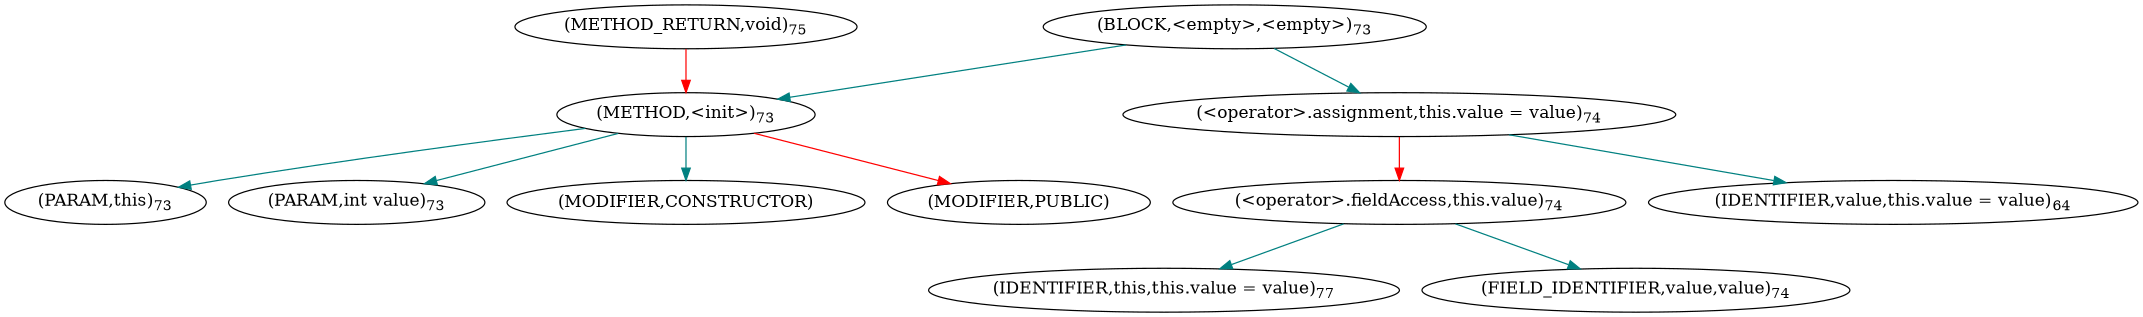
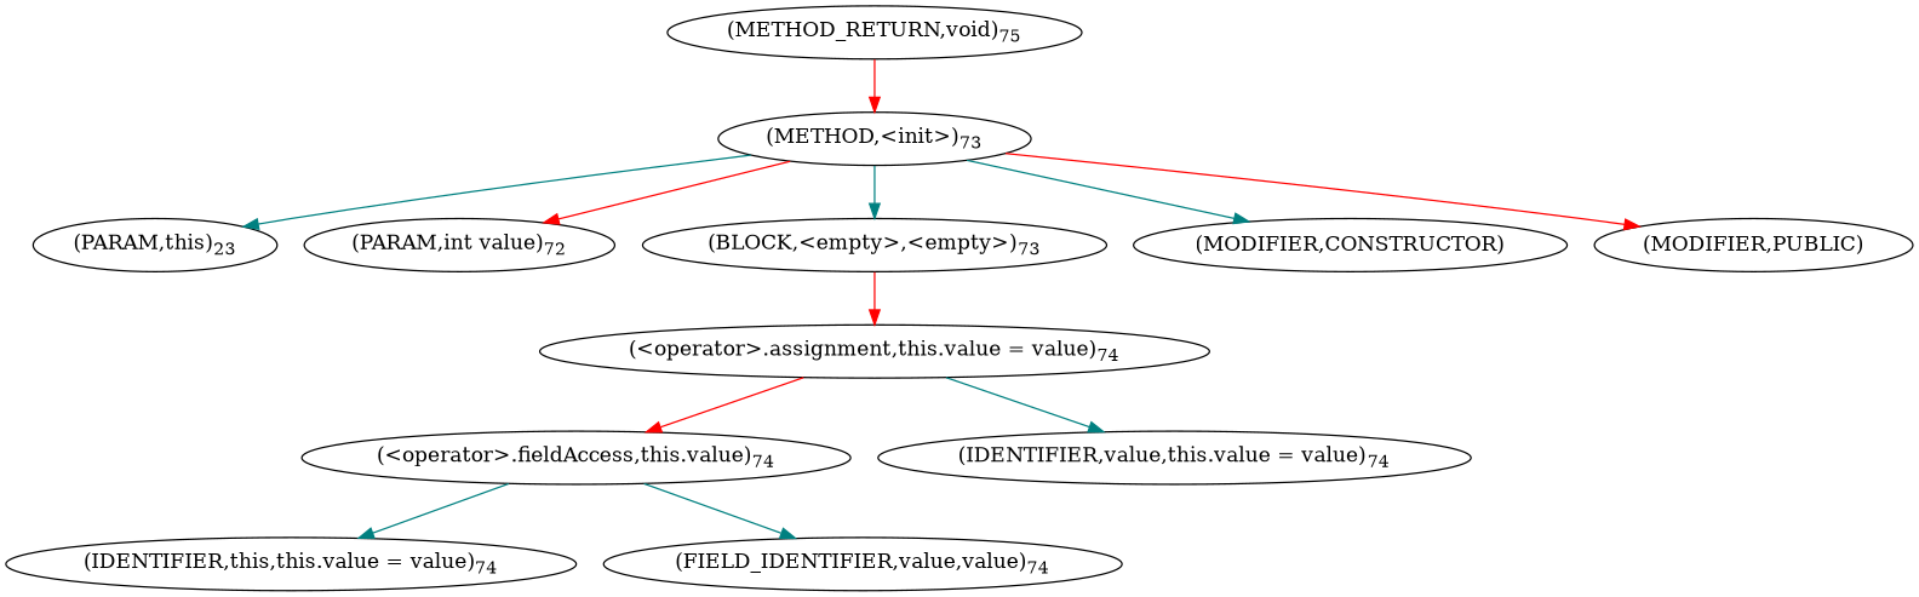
  digraph {
    edge [color=teal]
    n1 [label=<(METHOD,&lt;init&gt;)<SUB>73</SUB>>]
-   n2 [label=<(PARAM,this)<SUB>73</SUB>>]
-   n3 [label=<(PARAM,int value)<SUB>73</SUB>>]
+   n2 [label=<(PARAM,this)<SUB>23</SUB>>]
+   n3 [label=<(PARAM,int value)<SUB>72</SUB>>]
    n4 [label=<(BLOCK,&lt;empty&gt;,&lt;empty&gt;)<SUB>73</SUB>>]
    n5 [label=<(MODIFIER,CONSTRUCTOR)>]
    n6 [label=<(MODIFIER,PUBLIC)>]
    n7 [label=<(&lt;operator&gt;.assignment,this.value = value)<SUB>74</SUB>>]
    n8 [label=<(METHOD_RETURN,void)<SUB>75</SUB>>]
    n9 [label=<(&lt;operator&gt;.fieldAccess,this.value)<SUB>74</SUB>>]
-   n10 [label=<(IDENTIFIER,value,this.value = value)<SUB>64</SUB>>]
-   n11 [label=<(IDENTIFIER,this,this.value = value)<SUB>77</SUB>>]
+   n10 [label=<(IDENTIFIER,value,this.value = value)<SUB>74</SUB>>]
+   n11 [label=<(IDENTIFIER,this,this.value = value)<SUB>74</SUB>>]
    n12 [label=<(FIELD_IDENTIFIER,value,value)<SUB>74</SUB>>]
    n1 -> n2
-   n1 -> n3
-   n4 -> n1
+   n1 -> n3 [color=red]
+   n1 -> n4
    n1 -> n5
    n1 -> n6 [color=red]
-   n4 -> n7
+   n4 -> n7 [color=red]
    n7 -> n9 [color=red]
    n7 -> n10
    n8 -> n1 [color=red]
    n9 -> n11
    n9 -> n12
  }
